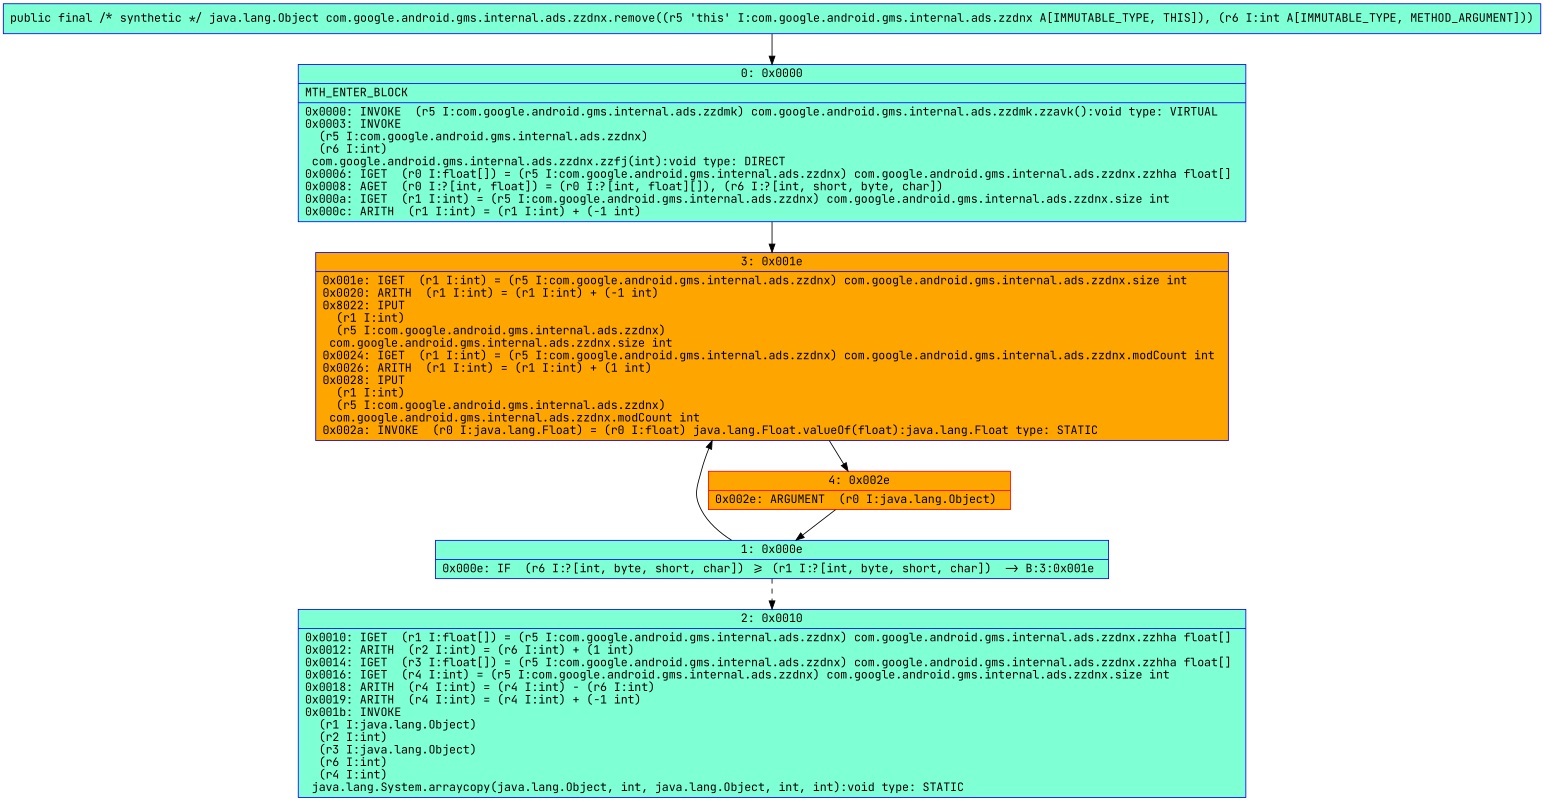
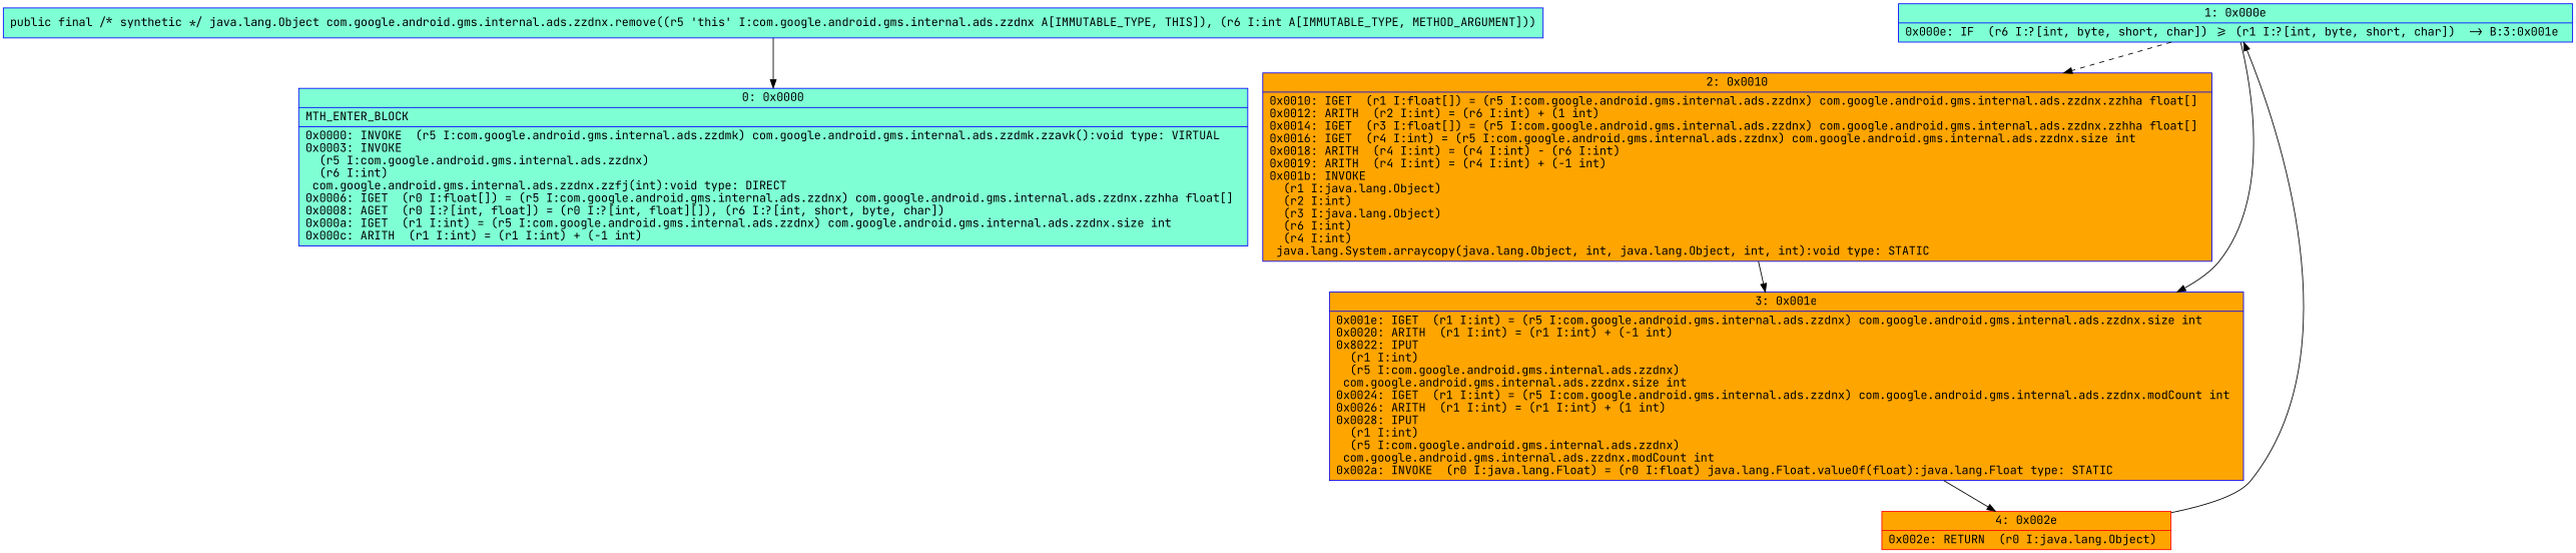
  digraph {
    fontname="JetBrains Mono"
    node [color=blue fillcolor=aquamarine fontname="JetBrains Mono" shape=record style=filled]
    edge [fontname="JetBrains Mono"]
    n1 [label="{0\:\ 0x0000|MTH_ENTER_BLOCK\l|0x0000: INVOKE  (r5 I:com.google.android.gms.internal.ads.zzdmk) com.google.android.gms.internal.ads.zzdmk.zzavk():void type: VIRTUAL \l0x0003: INVOKE  \l  (r5 I:com.google.android.gms.internal.ads.zzdnx)\l  (r6 I:int)\l com.google.android.gms.internal.ads.zzdnx.zzfj(int):void type: DIRECT \l0x0006: IGET  (r0 I:float[]) = (r5 I:com.google.android.gms.internal.ads.zzdnx) com.google.android.gms.internal.ads.zzdnx.zzhha float[] \l0x0008: AGET  (r0 I:?[int, float]) = (r0 I:?[int, float][]), (r6 I:?[int, short, byte, char]) \l0x000a: IGET  (r1 I:int) = (r5 I:com.google.android.gms.internal.ads.zzdnx) com.google.android.gms.internal.ads.zzdnx.size int \l0x000c: ARITH  (r1 I:int) = (r1 I:int) + (\-1 int) \l}"]
    n2 [label="{1\:\ 0x000e|0x000e: IF  (r6 I:?[int, byte, short, char]) \>= (r1 I:?[int, byte, short, char])  \-\> B:3:0x001e \l}"]
-   n3 [label="{2\:\ 0x0010|0x0010: IGET  (r1 I:float[]) = (r5 I:com.google.android.gms.internal.ads.zzdnx) com.google.android.gms.internal.ads.zzdnx.zzhha float[] \l0x0012: ARITH  (r2 I:int) = (r6 I:int) + (1 int) \l0x0014: IGET  (r3 I:float[]) = (r5 I:com.google.android.gms.internal.ads.zzdnx) com.google.android.gms.internal.ads.zzdnx.zzhha float[] \l0x0016: IGET  (r4 I:int) = (r5 I:com.google.android.gms.internal.ads.zzdnx) com.google.android.gms.internal.ads.zzdnx.size int \l0x0018: ARITH  (r4 I:int) = (r4 I:int) \- (r6 I:int) \l0x0019: ARITH  (r4 I:int) = (r4 I:int) + (\-1 int) \l0x001b: INVOKE  \l  (r1 I:java.lang.Object)\l  (r2 I:int)\l  (r3 I:java.lang.Object)\l  (r6 I:int)\l  (r4 I:int)\l java.lang.System.arraycopy(java.lang.Object, int, java.lang.Object, int, int):void type: STATIC \l}"]
+   n3 [fillcolor=orange label="{2\:\ 0x0010|0x0010: IGET  (r1 I:float[]) = (r5 I:com.google.android.gms.internal.ads.zzdnx) com.google.android.gms.internal.ads.zzdnx.zzhha float[] \l0x0012: ARITH  (r2 I:int) = (r6 I:int) + (1 int) \l0x0014: IGET  (r3 I:float[]) = (r5 I:com.google.android.gms.internal.ads.zzdnx) com.google.android.gms.internal.ads.zzdnx.zzhha float[] \l0x0016: IGET  (r4 I:int) = (r5 I:com.google.android.gms.internal.ads.zzdnx) com.google.android.gms.internal.ads.zzdnx.size int \l0x0018: ARITH  (r4 I:int) = (r4 I:int) \- (r6 I:int) \l0x0019: ARITH  (r4 I:int) = (r4 I:int) + (\-1 int) \l0x001b: INVOKE  \l  (r1 I:java.lang.Object)\l  (r2 I:int)\l  (r3 I:java.lang.Object)\l  (r6 I:int)\l  (r4 I:int)\l java.lang.System.arraycopy(java.lang.Object, int, java.lang.Object, int, int):void type: STATIC \l}"]
    n4 [fillcolor=orange label="{3\:\ 0x001e|0x001e: IGET  (r1 I:int) = (r5 I:com.google.android.gms.internal.ads.zzdnx) com.google.android.gms.internal.ads.zzdnx.size int \l0x0020: ARITH  (r1 I:int) = (r1 I:int) + (\-1 int) \l0x8022: IPUT  \l  (r1 I:int)\l  (r5 I:com.google.android.gms.internal.ads.zzdnx)\l com.google.android.gms.internal.ads.zzdnx.size int \l0x0024: IGET  (r1 I:int) = (r5 I:com.google.android.gms.internal.ads.zzdnx) com.google.android.gms.internal.ads.zzdnx.modCount int \l0x0026: ARITH  (r1 I:int) = (r1 I:int) + (1 int) \l0x0028: IPUT  \l  (r1 I:int)\l  (r5 I:com.google.android.gms.internal.ads.zzdnx)\l com.google.android.gms.internal.ads.zzdnx.modCount int \l0x002a: INVOKE  (r0 I:java.lang.Float) = (r0 I:float) java.lang.Float.valueOf(float):java.lang.Float type: STATIC \l}"]
-   n5 [color=red fillcolor=orange label="{4\:\ 0x002e|0x002e: ARGUMENT  (r0 I:java.lang.Object) \l}"]
+   n5 [color=red fillcolor=orange label="{4\:\ 0x002e|0x002e: RETURN  (r0 I:java.lang.Object) \l}"]
    n6 [label="{public final \/* synthetic *\/ java.lang.Object com.google.android.gms.internal.ads.zzdnx.remove((r5 'this' I:com.google.android.gms.internal.ads.zzdnx A[IMMUTABLE_TYPE, THIS]), (r6 I:int A[IMMUTABLE_TYPE, METHOD_ARGUMENT])) }"]
    n2 -> n3 [style=dashed]
    n2 -> n4
-   n1 -> n4
+   n3 -> n4
    n4 -> n5
    n5 -> n2
    n6 -> n1
  }
